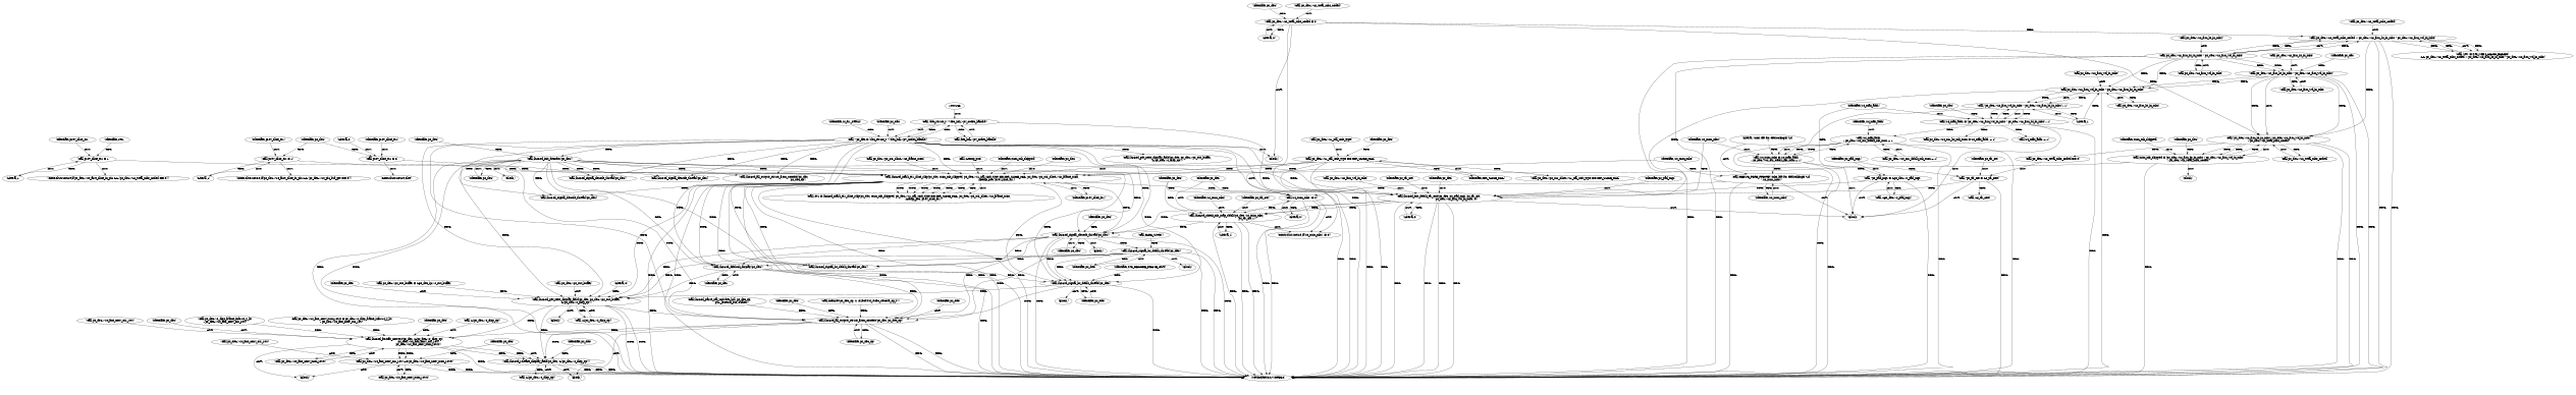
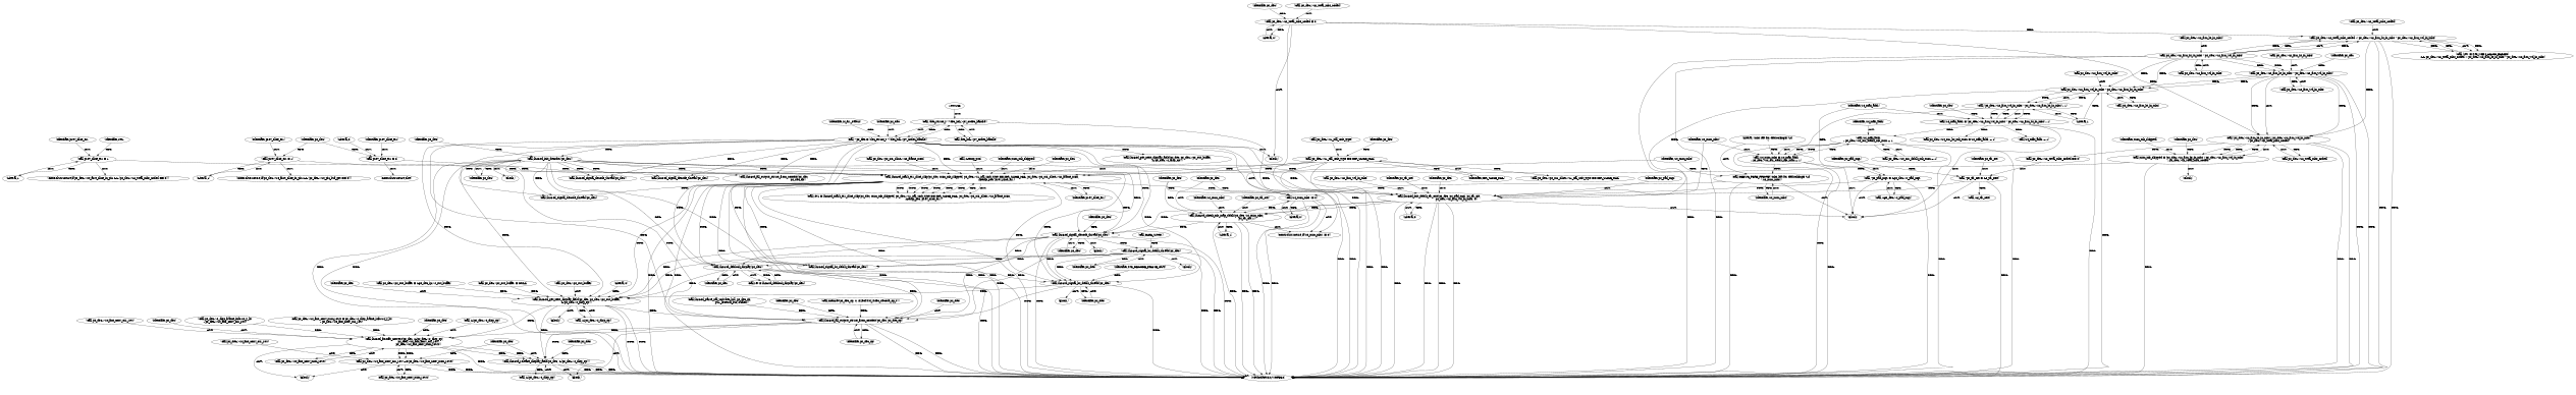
  digraph {
    n1 [label="(Call,ih264d_signal_bs_deblk_thread(ps_dec))"]
    n2 [label="(Call,ih264d_get_next_display_field(ps_dec, ps_dec->ps_out_buffer,\n &(ps_dec->s_disp_op)))"]
    n3 [label="(Call,ih264d_fill_output_struct_from_context(ps_dec, ps_dec_op))"]
    n4 [label="(Block,)"]
    n5 [label="(Identifier,ps_dec)"]
    n6 [label="(MethodReturn,WORD32)"]
    n7 [label="(Call,ih264d_format_convert(ps_dec, &(ps_dec->s_disp_op),\n                                  ps_dec->u4_fmt_conv_cur_row,\n                                  ps_dec->u4_fmt_conv_num_rows))"]
    n8 [label="(Call,ih264d_release_display_field(ps_dec, &(ps_dec->s_disp_op)))"]
    n9 [label="(Call,&(ps_dec->s_disp_op))"]
    n10 [label="(Block,)"]
    n11 [label="(Block,)"]
    n12 [label="(Identifier,ps_dec_op)"]
    n13 [label="(Call,ih264d_init_decoder(ps_dec))"]
    n14 [label="(Call,ih264d_deblock_display(ps_dec))"]
    n15 [label="(Call,ih264d_signal_decode_thread(ps_dec))"]
    n16 [label="(Call,ih264d_init_deblk_tfr_ctxt(ps_dec, ps_pad_mgr, ps_tfr_cxt,\n                                           ps_dec->u2_frm_wd_in_mbs, 0))"]
    n17 [label="(Call,ih264d_mark_err_slice_skip(ps_dec, num_mb_skipped, ps_dec->u1_nal_unit_type == IDR_SLICE_NAL, ps_dec->ps_cur_slice->u2_frame_num,\n                                    &temp_poc, prev_slice_err))"]
    n18 [label="(Call,ih264d_fill_output_struct_from_context(ps_dec,\n                                                           ps_dec_op))"]
    n19 [label="(Block,)"]
    n20 [label="(Call,ih264d_signal_bs_deblk_thread(ps_dec))"]
    n21 [label="(Call,ih264d_signal_decode_thread(ps_dec))"]
    n22 [label="(Identifier,ps_dec)"]
    n23 [label="(Call,ih264d_signal_decode_thread(ps_dec))"]
    n24 [label="(Call,ih264d_signal_decode_thread(ps_dec))"]
+   n25 [label="(Call,ret = ih264d_deblock_display(ps_dec))"]
    n26 [label="(Identifier,ps_dec)"]
    n27 [label="(Call,ih264d_signal_bs_deblk_thread(ps_dec))"]
    n28 [label="(Identifier,ps_dec)"]
    n29 [label="(Block,)"]
    n30 [label="(Call,ih264d_check_mb_map_deblk(ps_dec, u4_num_mbs,\n                                                   ps_tfr_cxt,1))"]
    n31 [label="(Block,)"]
    n32 [label="(Literal,0)"]
    n33 [label="(Identifier,prev_slice_err)"]
    n34 [label="(Call,ret1 = ih264d_mark_err_slice_skip(ps_dec, num_mb_skipped, ps_dec->u1_nal_unit_type == IDR_SLICE_NAL, ps_dec->ps_cur_slice->u2_frame_num,\n                                    &temp_poc, prev_slice_err))"]
    n35 [label="(Call,* ps_dec = (dec_struct_t *)(dec_hdl->pv_codec_handle))"]
    n36 [label="(Call,(dec_struct_t *)(dec_hdl->pv_codec_handle))"]
    n37 [label="(Block,)"]
    n38 [label="(Call,ih264d_get_next_display_field(ps_dec, ps_dec->ps_out_buffer,\n &(ps_dec->s_disp_op)))"]
    n39 [label="(Call,dec_hdl->pv_codec_handle)"]
    n40 [label="(ControlStructure,if(u4_num_mbs != 0))"]
    n41 [label="(Block,)"]
    n42 [label="(Identifier,ps_dec)"]
    n43 [label="(Literal,1)"]
    n44 [label="(Call,num_mb_skipped = (ps_dec->u2_frm_ht_in_mbs * ps_dec->u2_frm_wd_in_mbs)\n - ps_dec->u2_total_mbs_coded)"]
    n45 [label="(Call,(ps_dec->u2_frm_ht_in_mbs * ps_dec->u2_frm_wd_in_mbs)\n - ps_dec->u2_total_mbs_coded)"]
    n46 [label="(Block,)"]
    n47 [label="(Call,ps_dec->u2_total_mbs_coded == 0)"]
    n48 [label="(Call,ps_dec->u2_total_mbs_coded)"]
    n49 [label="(Call,*ps_tfr_cxt = &s_tfr_ctxt)"]
    n50 [label="(Call,ps_dec->u2_frm_ht_in_mbs * ps_dec->u2_frm_wd_in_mbs)"]
    n51 [label="(Call,ps_dec->u2_frm_wd_in_mbs * ps_dec->u2_frm_ht_in_mbs)"]
    n52 [label="(Call,ps_dec->u2_frm_wd_in_mbs)"]
    n53 [label="(Call,(ps_dec->u2_frm_wd_in_mbs * ps_dec->u2_frm_ht_in_mbs) - 1)"]
    n54 [label="(Call,ps_dec->u2_frm_ht_in_mbs)"]
    n55 [label="(Call,ps_dec->u2_frm_ht_in_mbs * ps_dec->u2_frm_wd_in_mbs)"]
    n56 [label="(Call,ps_dec->u2_total_mbs_coded < ps_dec->u2_frm_ht_in_mbs * ps_dec->u2_frm_wd_in_mbs)"]
    n57 [label="(Call,ps_dec->u2_frm_wd_in_mbs)"]
    n58 [label="(Call,(ret != IVD_MEM_ALLOC_FAILED)\n && ps_dec->u2_total_mbs_coded < ps_dec->u2_frm_ht_in_mbs * ps_dec->u2_frm_wd_in_mbs)"]
    n59 [label="(Call,ps_dec->u2_total_mbs_coded = 0)"]
    n60 [label="(Literal,0)"]
    n61 [label="(Call,ps_dec->u1_nal_unit_type == IDR_SLICE_NAL)"]
    n62 [label="(Call,ps_dec->ps_cur_slice->u1_nal_unit_type == IDR_SLICE_NAL)"]
    n63 [label="(Identifier,IDR_SLICE_NAL)"]
    n64 [label="(Call,prev_slice_err = 1)"]
    n65 [label="(Literal,1)"]
    n66 [label="(ControlStructure,if(ps_dec->u4_first_slice_in_pic && (ps_dec->u4_pic_buf_got == 0)))"]
    n67 [label="(Call,prev_slice_err = 1)"]
    n68 [label="(Literal,1)"]
    n69 [label="(ControlStructure,if(ps_dec->u4_first_slice_in_pic && (ps_dec->u2_total_mbs_coded == 0)))"]
    n70 [label="(Call,prev_slice_err = 2)"]
    n71 [label="(ControlStructure,else)"]
    n72 [label="(Literal,2)"]
    n73 [label="(Call,*ps_pad_mgr = &ps_dec->s_pad_mgr)"]
    n74 [label="(Call,&ps_dec->s_pad_mgr)"]
    n75 [label="(Call,&s_tfr_ctxt)"]
    n76 [label="(Call,u4_max_addr = (ps_dec->u2_frm_wd_in_mbs * ps_dec->u2_frm_ht_in_mbs) - 1)"]
    n77 [label="(Literal,1)"]
    n78 [label="(Call,u4_num_mbs != 0)"]
    n79 [label="(Literal,0)"]
    n80 [label="(Call,DEBUG_PERF_PRINTF(\"mbs left for deblocking= %d \n\",u4_num_mbs))"]
    n81 [label="(Identifier,u4_num_mbs)"]
    n82 [label="(Call,u4_num_mbs = u4_max_addr\n - ps_dec->u4_cur_deblk_mb_num + 1)"]
    n83 [label="(Call,u4_max_addr\n - ps_dec->u4_cur_deblk_mb_num + 1)"]
    n84 [label="(Call,ps_dec->u4_cur_deblk_mb_num + 1)"]
    n85 [label="(Call,u4_max_addr + 1)"]
    n86 [label="(Call,ps_dec->u4_cur_bs_mb_num = u4_max_addr + 1)"]
    n87 [label="(Call,ps_dec->u4_fmt_conv_cur_row += ps_dec->u4_fmt_conv_num_rows)"]
    n88 [label="(Block,)"]
    n89 [label="(Call,ps_dec->u4_fmt_conv_num_rows)"]
    n90 [label="(Call,&(ps_dec->s_disp_op))"]
    n91 [label="(Call,ps_dec->u4_fmt_conv_num_rows)"]
    n92 [label="(Identifier,ps_dec)"]
    n93 [label="(Call,&(ps_dec->s_disp_op))"]
    n94 [label="(Identifier,ps_dec)"]
    n95 [label="(Identifier,ps_dec)"]
    n96 [label="(Identifier,u4_num_mbs)"]
    n97 [label="(Call,ps_dec->u2_frm_ht_in_mbs)"]
    n98 [label="(Call,ps_dec->u4_fmt_conv_cur_row)"]
    n99 [label="(Identifier,ps_dec)"]
    n100 [label="(Identifier,ps_dec)"]
    n101 [label="(Identifier,ps_dec)"]
    n102 [label="(Identifier,u4_num_mbs)"]
    n103 [label="(Call,ih264d_parse_nal_unit(dec_hdl, ps_dec_op,\n                              pu1_bitstrm_buf, buflen))"]
    n104 [label="(Call,ps_dec->ps_out_buffer = &ps_dec_ip->s_out_buffer)"]
    n105 [label="(Identifier,ps_dec)"]
+   n106 [label="(Call,ps_dec->ps_out_buffer = NULL)"]
    n107 [label="(Identifier,ps_tfr_cxt)"]
    n108 [label="(Identifier,ps_dec)"]
    n109 [label="(Identifier,u4_num_mbs)"]
    n110 [label="(Call,ps_dec->ps_out_buffer)"]
    n111 [label="(Identifier,prev_slice_err)"]
    n112 [label="(Identifier,ps_pad_mgr)"]
    n113 [label="(Identifier,num_mb_skipped)"]
    n114 [label="(Identifier,ps_tfr_cxt)"]
    n115 [label="(Identifier,u4_max_addr)"]
    n116 [label="(Call,ps_dec->u2_frm_wd_in_mbs)"]
    n117 [label="(Call,ps_dec->u1_nal_unit_type)"]
    n118 [label="(Call,ps_dec->u2_total_mbs_coded)"]
    n119 [label="(Identifier,ps_dec)"]
    n120 [label="(Literal,\"mbs left for deblocking= %d \n\")"]
    n121 [label="(Identifier,ret1)"]
    n122 [label="(Identifier,ps_dec)"]
    n123 [label="(Identifier,ps_dec)"]
    n124 [label="(Identifier,ps_tfr_cxt)"]
    n125 [label="(Call,ps_dec->u2_frm_wd_in_mbs)"]
    n126 [label="(Identifier,prev_slice_err)"]
    n127 [label="(Identifier,ps_dec)"]
    n128 [label="(Identifier,ps_dec)"]
    n129 [label="(Identifier,ps_dec)"]
    n130 [label="(Identifier,prev_slice_err)"]
    n131 [label="(Identifier,ps_dec)"]
    n132 [label="(Identifier,ps_pad_mgr)"]
    n133 [label="(Call,ps_dec->ps_cur_slice->u2_frame_num)"]
    n134 [label="(Call,ps_dec->s_disp_frame_info.u4_y_ht\n - ps_dec->u4_fmt_conv_cur_row)"]
    n135 [label="(Call,DATA_SYNC())"]
    n136 [label="(Call,ps_dec->u4_fmt_conv_cur_row)"]
    n137 [label="(Literal,0)"]
    n138 [label="(Call,&temp_poc)"]
    n139 [label="(Call,ps_dec->u2_frm_ht_in_mbs)"]
    n140 [label="(Identifier,num_mb_skipped)"]
    n141 [label="(Call,ps_dec->u4_fmt_conv_num_rows = ps_dec->s_disp_frame_info.u4_y_ht\n - ps_dec->u4_fmt_conv_cur_row)"]
    n142 [label="(Identifier,ps_dec)"]
    n143 [label="(Identifier,ps_dec)"]
    n144 [label="(Identifier,IVD_DECODE_FRAME_OUT)"]
    n145 [label="(Identifier,ps_dec)"]
    n146 [label="(Call,memset(ps_dec_op, 0, sizeof(ivd_video_decode_op_t)))"]
    n147 [label="(Identifier,i4_err_status)"]
    n148 [label="(Identifier,ps_dec)"]
    n149 [label="(Identifier,u4_max_addr)"]
    n150 [label="(Call,ps_dec->u2_total_mbs_coded)"]
    n151 [label="(Identifier,ps_dec)"]
    1000156
    n1 -> n2 [label="DDG: "]
    n1 -> n3 [label="DDG: "]
    n1 -> n4 [label="AST: "]
    n1 -> n5 [label="CFG: "]
    n1 -> n6 [label="DDG: "]
    n2 -> n3 [label="DDG: "]
    n2 -> n6 [label="DDG: "]
    n2 -> n6 [label="DDG: "]
    n2 -> n7 [label="DDG: "]
    n2 -> n8 [label="DDG: "]
    n2 -> n9 [label="CFG: "]
    n2 -> n10 [label="AST: "]
    n3 -> n6 [label="DDG: "]
    n3 -> n6 [label="DDG: "]
    n3 -> n7 [label="DDG: "]
    n3 -> n8 [label="DDG: "]
    n3 -> n11 [label="AST: "]
    n3 -> n12 [label="CFG: "]
    n5 -> n1 [label="AST: "]
    n7 -> n6 [label="DDG: "]
    n7 -> n8 [label="DDG: "]
    n7 -> n8 [label="DDG: "]
    n7 -> n87 [label="DDG: "]
    n7 -> n87 [label="DDG: "]
    n7 -> n88 [label="AST: "]
    n7 -> n89 [label="CFG: "]
    n8 -> n6 [label="DDG: "]
    n8 -> n6 [label="DDG: "]
    n8 -> n6 [label="DDG: "]
    n8 -> n11 [label="AST: "]
    n8 -> n90 [label="CFG: "]
    n9 -> n2 [label="AST: "]
    n12 -> n3 [label="AST: "]
    n13 -> n1 [label="DDG: "]
    n13 -> n2 [label="DDG: "]
    n13 -> n3 [label="DDG: "]
    n13 -> n6 [label="DDG: "]
    n13 -> n6 [label="DDG: "]
    n13 -> n14 [label="CFG: "]
    n13 -> n15 [label="DDG: "]
    n13 -> n16 [label="DDG: "]
    n13 -> n17 [label="DDG: "]
    n13 -> n18 [label="DDG: "]
    n13 -> n19 [label="AST: "]
    n13 -> n20 [label="DDG: "]
    n13 -> n21 [label="DDG: "]
    n13 -> n22 [label="CFG: "]
    n13 -> n23 [label="DDG: "]
    n13 -> n24 [label="DDG: "]
    n14 -> n1 [label="DDG: "]
    n14 -> n2 [label="DDG: "]
    n14 -> n3 [label="DDG: "]
    n14 -> n6 [label="DDG: "]
+   n14 -> n25 [label="AST: "]
+   n14 -> n25 [label="DDG: "]
    n14 -> n26 [label="CFG: "]
    n15 -> n1 [label="DDG: "]
    n15 -> n2 [label="DDG: "]
    n15 -> n3 [label="DDG: "]
    n15 -> n6 [label="DDG: "]
    n15 -> n6 [label="DDG: "]
    n15 -> n14 [label="DDG: "]
    n15 -> n20 [label="DDG: "]
    n15 -> n27 [label="DDG: "]
    n15 -> n28 [label="CFG: "]
    n15 -> n29 [label="AST: "]
    n16 -> n6 [label="DDG: "]
    n16 -> n6 [label="DDG: "]
    n16 -> n6 [label="DDG: "]
    n16 -> n6 [label="DDG: "]
    n16 -> n15 [label="DDG: "]
    n16 -> n30 [label="DDG: "]
    n16 -> n30 [label="DDG: "]
    n16 -> n31 [label="AST: "]
    n16 -> n32 [label="CFG: "]
    n17 -> n1 [label="DDG: "]
    n17 -> n2 [label="DDG: "]
    n17 -> n3 [label="DDG: "]
    n17 -> n6 [label="DDG: "]
    n17 -> n6 [label="DDG: "]
    n17 -> n6 [label="DDG: "]
    n17 -> n6 [label="DDG: "]
    n17 -> n6 [label="DDG: "]
    n17 -> n6 [label="DDG: "]
    n17 -> n14 [label="DDG: "]
    n17 -> n15 [label="DDG: "]
    n17 -> n16 [label="DDG: "]
    n17 -> n20 [label="DDG: "]
    n17 -> n24 [label="DDG: "]
    n17 -> n33 [label="CFG: "]
    n17 -> n34 [label="AST: "]
    n17 -> n34 [label="DDG: "]
    n17 -> n34 [label="DDG: "]
    n17 -> n34 [label="DDG: "]
    n17 -> n34 [label="DDG: "]
    n17 -> n34 [label="DDG: "]
    n17 -> n34 [label="DDG: "]
    n22 -> n13 [label="AST: "]
+   n25 -> n14 [label="CFG: "]
    n26 -> n14 [label="AST: "]
    n27 -> n1 [label="DDG: "]
    n27 -> n2 [label="DDG: "]
    n27 -> n3 [label="DDG: "]
    n27 -> n6 [label="DDG: "]
    n27 -> n6 [label="DDG: "]
    n27 -> n14 [label="DDG: "]
    n27 -> n20 [label="DDG: "]
    n27 -> n41 [label="AST: "]
    n27 -> n42 [label="CFG: "]
    n28 -> n15 [label="AST: "]
    n30 -> n6 [label="DDG: "]
    n30 -> n6 [label="DDG: "]
    n30 -> n6 [label="DDG: "]
    n30 -> n15 [label="DDG: "]
    n30 -> n40 [label="AST: "]
    n30 -> n43 [label="CFG: "]
    n32 -> n16 [label="AST: "]
    n33 -> n17 [label="AST: "]
    n34 -> n17 [label="CFG: "]
    n35 -> n1 [label="DDG: "]
    n35 -> n2 [label="DDG: "]
    n35 -> n3 [label="DDG: "]
    n35 -> n6 [label="DDG: "]
    n35 -> n6 [label="DDG: "]
    n35 -> n13 [label="DDG: "]
    n35 -> n14 [label="DDG: "]
    n35 -> n15 [label="DDG: "]
    n35 -> n16 [label="DDG: "]
    n35 -> n17 [label="DDG: "]
    n35 -> n18 [label="DDG: "]
    n35 -> n20 [label="DDG: "]
    n35 -> n21 [label="DDG: "]
    n35 -> n23 [label="DDG: "]
    n35 -> n24 [label="DDG: "]
    n35 -> n36 [label="CFG: "]
    n35 -> n37 [label="AST: "]
    n35 -> n38 [label="DDG: "]
    n36 -> n35 [label="AST: "]
    n36 -> n35 [label="DDG: "]
    n36 -> n39 [label="CFG: "]
    n36 -> n40 [label="DDG: "]
    n39 -> n36 [label="AST: "]
    n42 -> n27 [label="AST: "]
    n43 -> n30 [label="AST: "]
    n44 -> n6 [label="DDG: "]
    n44 -> n17 [label="DDG: "]
    n44 -> n45 [label="CFG: "]
    n44 -> n46 [label="AST: "]
    n45 -> n6 [label="DDG: "]
    n45 -> n6 [label="DDG: "]
    n45 -> n44 [label="AST: "]
    n45 -> n44 [label="DDG: "]
    n45 -> n44 [label="DDG: "]
    n45 -> n47 [label="DDG: "]
    n45 -> n48 [label="CFG: "]
    n47 -> n49 [label="AST: "]
    n48 -> n45 [label="AST: "]
    n49 -> n6 [label="DDG: "]
    n49 -> n16 [label="DDG: "]
    n49 -> n31 [label="AST: "]
    n49 -> n75 [label="CFG: "]
    n50 -> n6 [label="DDG: "]
    n50 -> n6 [label="DDG: "]
    n50 -> n45 [label="AST: "]
    n50 -> n45 [label="DDG: "]
    n50 -> n45 [label="DDG: "]
    n50 -> n51 [label="DDG: "]
    n50 -> n51 [label="DDG: "]
    n50 -> n52 [label="CFG: "]
    n51 -> n6 [label="DDG: "]
    n51 -> n16 [label="DDG: "]
    n51 -> n53 [label="AST: "]
    n51 -> n53 [label="DDG: "]
    n51 -> n53 [label="DDG: "]
    n51 -> n54 [label="CFG: "]
    n52 -> n50 [label="AST: "]
    n53 -> n6 [label="DDG: "]
    n53 -> n76 [label="AST: "]
    n53 -> n76 [label="DDG: "]
    n53 -> n76 [label="DDG: "]
    n53 -> n77 [label="CFG: "]
    n54 -> n51 [label="AST: "]
    n55 -> n6 [label="DDG: "]
    n55 -> n6 [label="DDG: "]
    n55 -> n50 [label="DDG: "]
    n55 -> n50 [label="DDG: "]
    n55 -> n51 [label="DDG: "]
    n55 -> n51 [label="DDG: "]
    n55 -> n56 [label="AST: "]
    n55 -> n56 [label="DDG: "]
    n55 -> n56 [label="DDG: "]
    n55 -> n57 [label="CFG: "]
    n56 -> n6 [label="DDG: "]
    n56 -> n6 [label="DDG: "]
    n56 -> n45 [label="DDG: "]
    n56 -> n55 [label="CFG: "]
    n56 -> n58 [label="AST: "]
    n56 -> n58 [label="DDG: "]
    n56 -> n58 [label="DDG: "]
    n57 -> n55 [label="AST: "]
    n58 -> n56 [label="CFG: "]
    n59 -> n6 [label="DDG: "]
    n59 -> n37 [label="AST: "]
    n59 -> n45 [label="DDG: "]
    n59 -> n56 [label="DDG: "]
    n59 -> n60 [label="CFG: "]
    n60 -> n59 [label="AST: "]
    n61 -> n6 [label="DDG: "]
    n61 -> n6 [label="DDG: "]
    n61 -> n17 [label="AST: "]
    n61 -> n17 [label="DDG: "]
    n61 -> n17 [label="DDG: "]
    n61 -> n62 [label="DDG: "]
    n61 -> n63 [label="CFG: "]
    n63 -> n61 [label="AST: "]
    n64 -> n17 [label="DDG: "]
    n64 -> n65 [label="CFG: "]
    n64 -> n66 [label="AST: "]
    n65 -> n64 [label="AST: "]
    n67 -> n17 [label="DDG: "]
    n67 -> n68 [label="CFG: "]
    n67 -> n69 [label="AST: "]
    n68 -> n67 [label="AST: "]
    n70 -> n17 [label="DDG: "]
    n70 -> n71 [label="AST: "]
    n72 -> n70 [label="AST: "]
    n73 -> n6 [label="DDG: "]
    n73 -> n16 [label="DDG: "]
    n73 -> n31 [label="AST: "]
    n73 -> n74 [label="CFG: "]
    n74 -> n73 [label="AST: "]
    n76 -> n6 [label="DDG: "]
    n76 -> n31 [label="AST: "]
    n76 -> n53 [label="CFG: "]
    n76 -> n83 [label="DDG: "]
    n76 -> n85 [label="DDG: "]
    n76 -> n86 [label="DDG: "]
    n77 -> n51 [label="CFG: "]
    n77 -> n53 [label="AST: "]
    n78 -> n6 [label="DDG: "]
    n78 -> n6 [label="DDG: "]
    n78 -> n30 [label="DDG: "]
    n78 -> n40 [label="AST: "]
    n78 -> n79 [label="CFG: "]
    n79 -> n78 [label="AST: "]
    n80 -> n6 [label="DDG: "]
    n80 -> n31 [label="AST: "]
    n80 -> n78 [label="DDG: "]
    n80 -> n81 [label="CFG: "]
    n81 -> n80 [label="AST: "]
    n82 -> n6 [label="DDG: "]
    n82 -> n31 [label="AST: "]
    n82 -> n80 [label="DDG: "]
    n82 -> n83 [label="CFG: "]
    n83 -> n6 [label="DDG: "]
    n83 -> n6 [label="DDG: "]
    n83 -> n82 [label="AST: "]
    n83 -> n82 [label="DDG: "]
    n83 -> n82 [label="DDG: "]
    n83 -> n84 [label="CFG: "]
    n84 -> n83 [label="AST: "]
    n87 -> n6 [label="DDG: "]
    n87 -> n6 [label="DDG: "]
    n87 -> n88 [label="AST: "]
    n87 -> n91 [label="CFG: "]
    n89 -> n7 [label="AST: "]
    n90 -> n8 [label="AST: "]
    n91 -> n87 [label="AST: "]
    n92 -> n3 [label="AST: "]
    n93 -> n7 [label="AST: "]
    n94 -> n15 [label="CFG: "]
    n95 -> n61 [label="CFG: "]
    n96 -> n78 [label="AST: "]
    n96 -> n80 [label="CFG: "]
    n97 -> n50 [label="AST: "]
    n98 -> n7 [label="AST: "]
    n99 -> n8 [label="AST: "]
    n99 -> n87 [label="CFG: "]
    n100 -> n44 [label="CFG: "]
    n101 -> n8 [label="CFG: "]
    n102 -> n30 [label="AST: "]
    n103 -> n3 [label="DDG: "]
    n104 -> n2 [label="DDG: "]
    n105 -> n7 [label="AST: "]
+   n106 -> n2 [label="DDG: "]
    n107 -> n49 [label="AST: "]
    n108 -> n76 [label="CFG: "]
    n109 -> n16 [label="CFG: "]
    n109 -> n82 [label="AST: "]
    n110 -> n2 [label="AST: "]
    n111 -> n64 [label="AST: "]
    n112 -> n16 [label="AST: "]
    n113 -> n44 [label="AST: "]
    n114 -> n30 [label="AST: "]
    n115 -> n73 [label="CFG: "]
    n115 -> n76 [label="AST: "]
    n116 -> n16 [label="AST: "]
    n117 -> n61 [label="AST: "]
    n118 -> n56 [label="AST: "]
    n119 -> n3 [label="CFG: "]
    n120 -> n80 [label="AST: "]
    n120 -> n82 [label="CFG: "]
    n121 -> n67 [label="CFG: "]
    n122 -> n30 [label="AST: "]
    n122 -> n78 [label="CFG: "]
    n123 -> n17 [label="AST: "]
    n124 -> n16 [label="AST: "]
    n125 -> n51 [label="AST: "]
    n126 -> n70 [label="AST: "]
    n127 -> n30 [label="CFG: "]
    n127 -> n78 [label="CFG: "]
    n128 -> n50 [label="CFG: "]
    n129 -> n35 [label="AST: "]
    n130 -> n67 [label="AST: "]
    n131 -> n64 [label="CFG: "]
    n131 -> n70 [label="CFG: "]
    n132 -> n49 [label="CFG: "]
    n132 -> n73 [label="AST: "]
    n133 -> n17 [label="AST: "]
    n134 -> n7 [label="DDG: "]
    n135 -> n27 [label="CFG: "]
    n136 -> n87 [label="AST: "]
    n137 -> n2 [label="CFG: "]
    n138 -> n17 [label="AST: "]
    n139 -> n55 [label="AST: "]
    n140 -> n17 [label="AST: "]
    n141 -> n7 [label="DDG: "]
    n142 -> n7 [label="CFG: "]
    n143 -> n59 [label="CFG: "]
    n144 -> n1 [label="CFG: "]
    n145 -> n2 [label="AST: "]
    n146 -> n3 [label="DDG: "]
    n147 -> n35 [label="CFG: "]
    n148 -> n13 [label="CFG: "]
    n149 -> n83 [label="AST: "]
    n150 -> n59 [label="AST: "]
    n151 -> n16 [label="AST: "]
    1000156 -> n36 [label="AST: "]
  }
